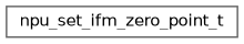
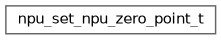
  digraph {
    rankdir=LR
-   n1 [color=grey40 fillcolor=white fontname=Helvetica fontsize=10 height=0.2 label=npu_set_ifm_zero_point_t shape=box style=filled width=0.4]
+   n1 [color=grey40 fillcolor=white fontname=Helvetica fontsize=10 height=0.2 label=npu_set_npu_zero_point_t shape=box style=filled width=0.4]
  }
